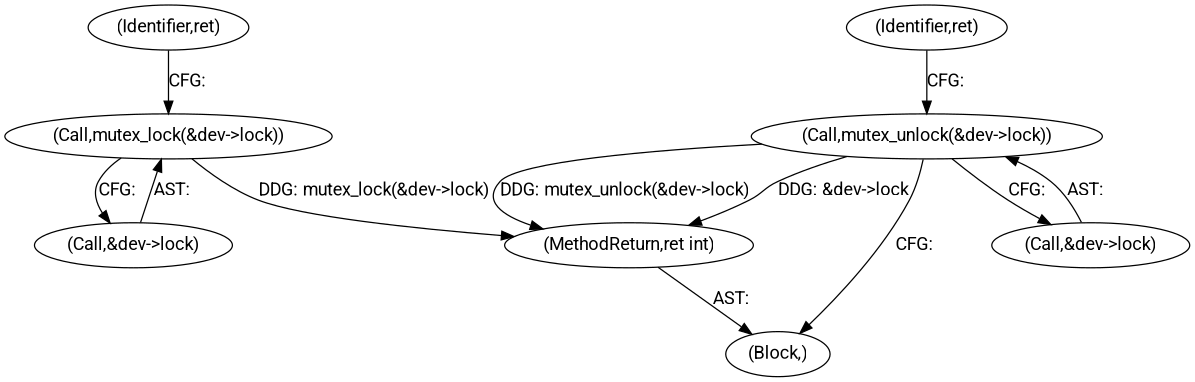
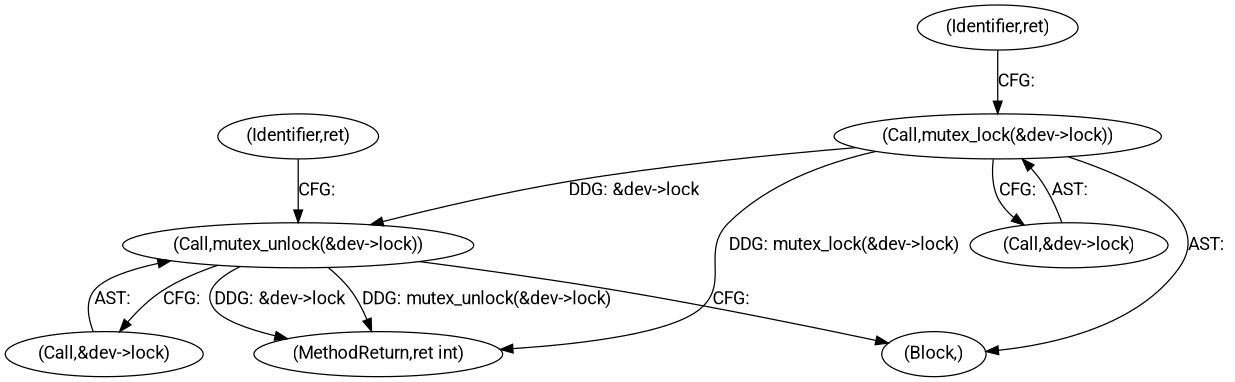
  digraph {
    fontname=Roboto
    node [fontname=Roboto]
    edge [fontname=Roboto]
    n1 [label="(Call,mutex_unlock(&dev->lock))"]
    n2 [label="(MethodReturn,ret int)"]
    n3 [label="(Block,)"]
    n4 [label="(Call,&dev->lock)"]
    n5 [label="(Call,mutex_lock(&dev->lock))"]
    n6 [label="(Call,&dev->lock)"]
    n7 [label="(Identifier,ret)"]
    n8 [label="(Identifier,ret)"]
    n1 -> n2 [label="DDG: mutex_unlock(&dev->lock)"]
    n1 -> n2 [label="DDG: &dev->lock"]
    n1 -> n3 [label="CFG: "]
    n1 -> n4 [label="CFG: "]
    n4 -> n1 [label="AST: "]
+   n5 -> n1 [label="DDG: &dev->lock"]
    n5 -> n2 [label="DDG: mutex_lock(&dev->lock)"]
-   n2 -> n3 [label="AST: "]
+   n5 -> n3 [label="AST: "]
    n5 -> n6 [label="CFG: "]
    n6 -> n5 [label="AST: "]
    n7 -> n1 [label="CFG: "]
    n8 -> n5 [label="CFG: "]
  }
